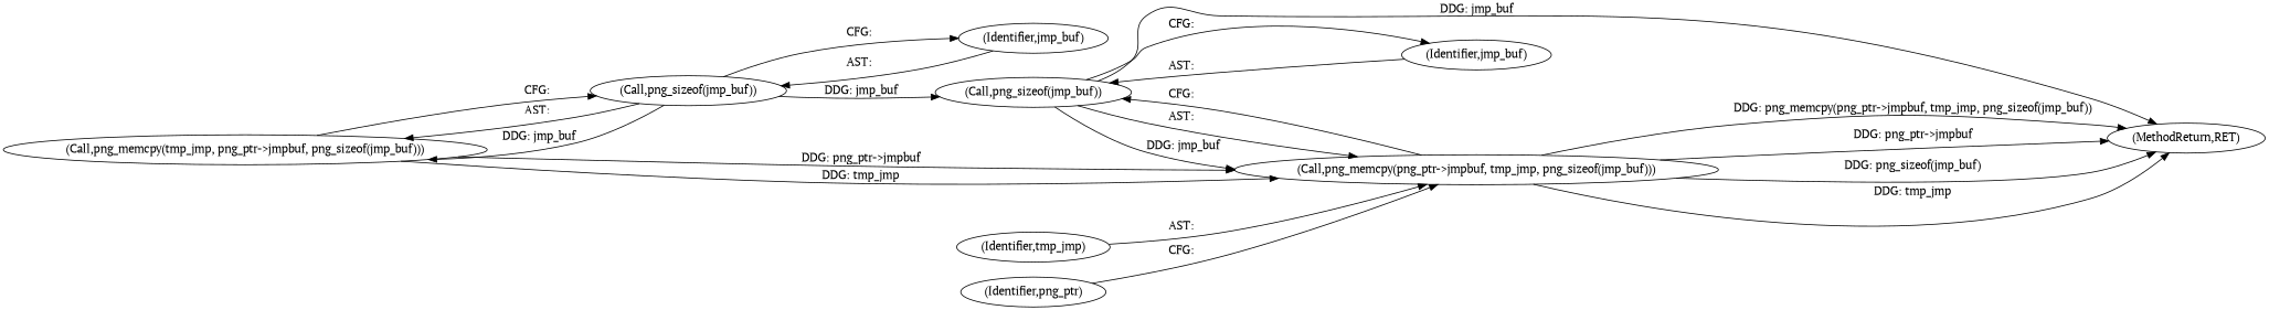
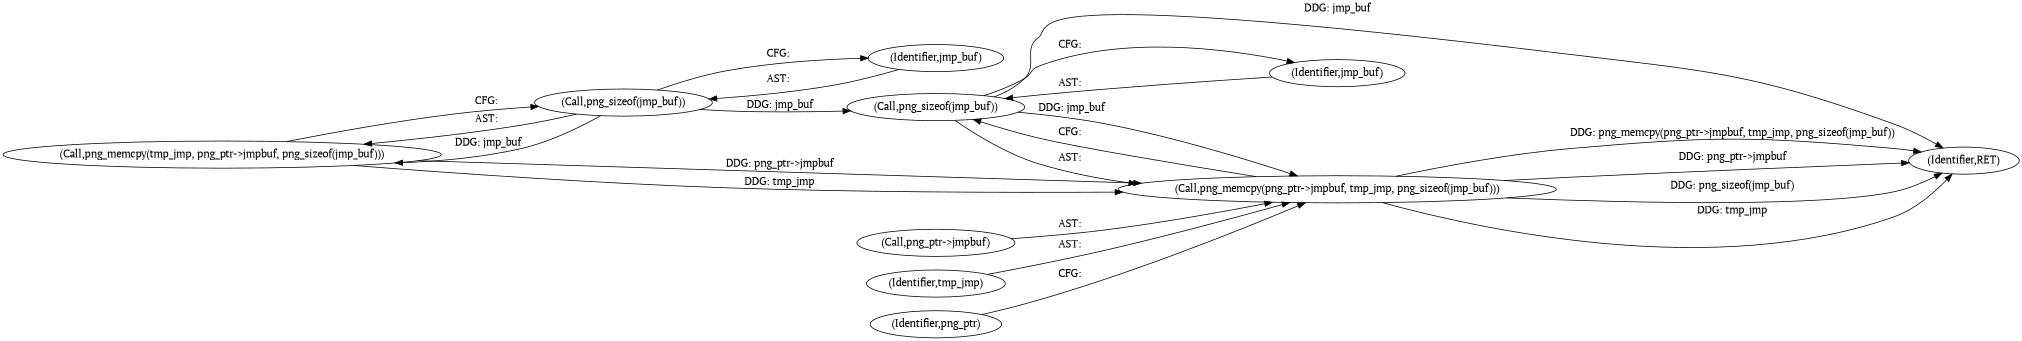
  digraph {
    fontname="PT Serif"
    rankdir=LR
    node [fontname="PT Serif"]
    edge [fontname="PT Serif"]
    n1 [label="(Call,png_sizeof(jmp_buf))"]
    n2 [label="(Call,png_memcpy(png_ptr->jmpbuf, tmp_jmp, png_sizeof(jmp_buf)))"]
-   n3 [label="(MethodReturn,RET)"]
+   n3 [label="(Identifier,RET)"]
    n4 [label="(Identifier,jmp_buf)"]
    n5 [label="(Call,png_sizeof(jmp_buf))"]
    n6 [label="(Call,png_memcpy(tmp_jmp, png_ptr->jmpbuf, png_sizeof(jmp_buf)))"]
    n7 [label="(Identifier,jmp_buf)"]
+   n8 [label="(Call,png_ptr->jmpbuf)"]
    n9 [label="(Identifier,tmp_jmp)"]
    n10 [label="(Identifier,png_ptr)"]
    n1 -> n2 [label="AST: "]
    n1 -> n2 [label="DDG: jmp_buf"]
    n1 -> n3 [label="DDG: jmp_buf"]
    n1 -> n4 [label="CFG: "]
    n2 -> n1 [label="CFG: "]
    n2 -> n3 [label="DDG: png_memcpy(png_ptr->jmpbuf, tmp_jmp, png_sizeof(jmp_buf))"]
    n2 -> n3 [label="DDG: png_ptr->jmpbuf"]
    n2 -> n3 [label="DDG: png_sizeof(jmp_buf)"]
    n2 -> n3 [label="DDG: tmp_jmp"]
    n4 -> n1 [label="AST: "]
    n5 -> n1 [label="DDG: jmp_buf"]
    n5 -> n6 [label="AST: "]
    n5 -> n6 [label="DDG: jmp_buf"]
    n5 -> n7 [label="CFG: "]
    n6 -> n2 [label="DDG: png_ptr->jmpbuf"]
    n6 -> n2 [label="DDG: tmp_jmp"]
    n6 -> n5 [label="CFG: "]
    n7 -> n5 [label="AST: "]
+   n8 -> n2 [label="AST: "]
    n9 -> n2 [label="AST: "]
    n10 -> n2 [label="CFG: "]
  }
